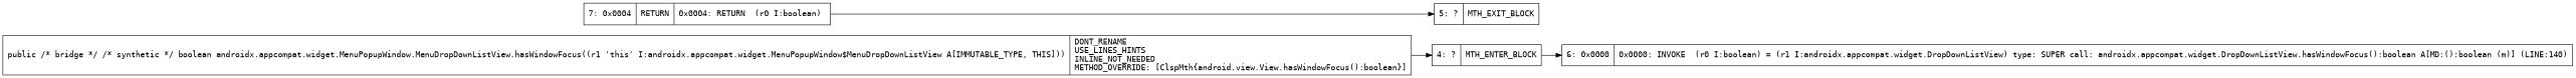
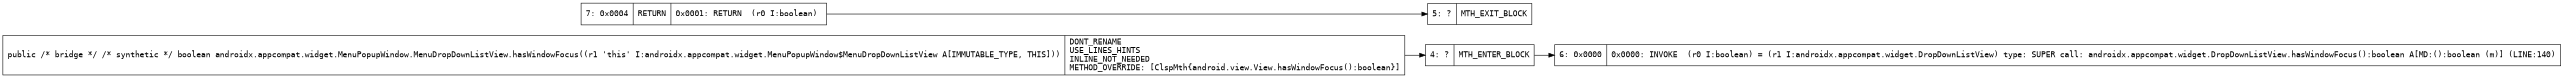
  digraph {
    fontname="DejaVu Sans Mono"
    rankdir=LR
    node [fontname="DejaVu Sans Mono" shape=record]
    edge [fontname="DejaVu Sans Mono"]
    n1 [label="{4\:\ ?|MTH_ENTER_BLOCK\l}"]
    n2 [label="{6\:\ 0x0000|0x0000: INVOKE  (r0 I:boolean) = (r1 I:androidx.appcompat.widget.DropDownListView) type: SUPER call: androidx.appcompat.widget.DropDownListView.hasWindowFocus():boolean A[MD:():boolean (m)] (LINE:140)\l}"]
-   n3 [label="{7\:\ 0x0004|RETURN\l|0x0004: RETURN  (r0 I:boolean) \l}"]
+   n3 [label="{7\:\ 0x0004|RETURN\l|0x0001: RETURN  (r0 I:boolean) \l}"]
    n4 [label="{5\:\ ?|MTH_EXIT_BLOCK\l}"]
    n5 [label="{public \/* bridge *\/ \/* synthetic *\/ boolean androidx.appcompat.widget.MenuPopupWindow.MenuDropDownListView.hasWindowFocus((r1 'this' I:androidx.appcompat.widget.MenuPopupWindow$MenuDropDownListView A[IMMUTABLE_TYPE, THIS]))  | DONT_RENAME\lUSE_LINES_HINTS\lINLINE_NOT_NEEDED\lMETHOD_OVERRIDE: [ClspMth\{android.view.View.hasWindowFocus():boolean\}]\l}"]
    n1 -> n2
    n3 -> n4
    n5 -> n1
  }
